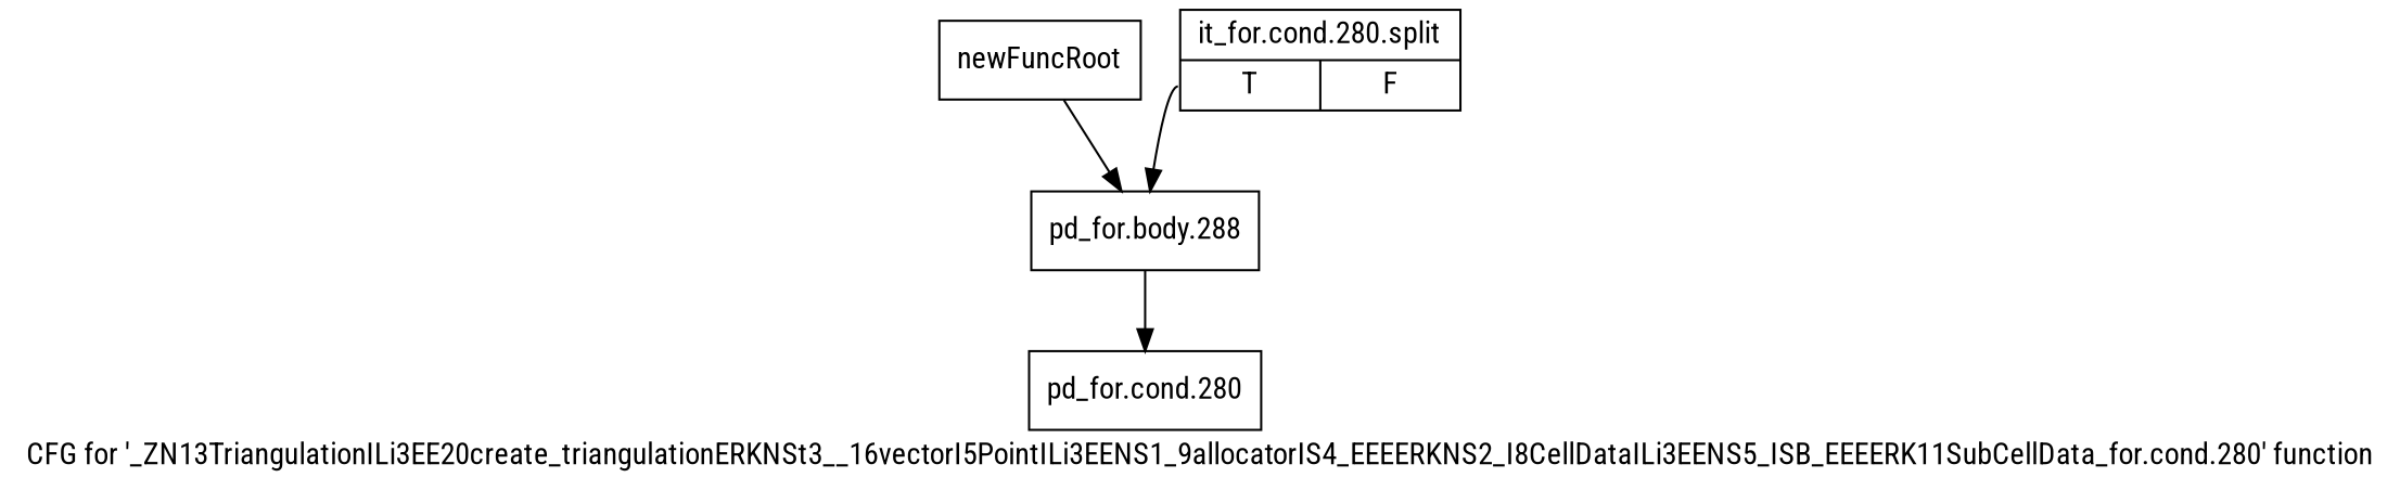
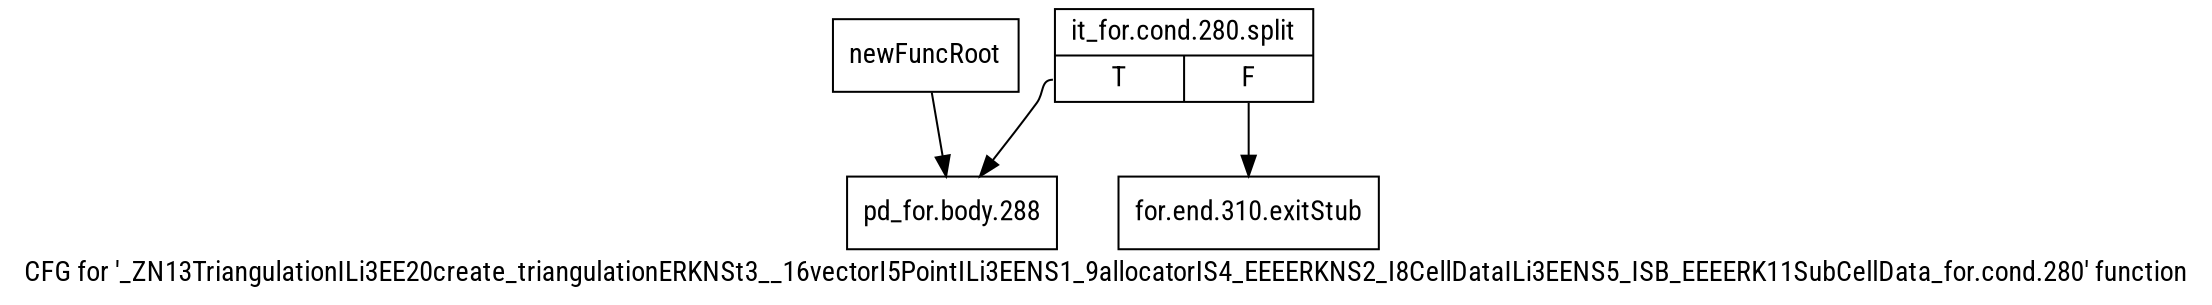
  digraph {
    fontname="Roboto Condensed"
    label="CFG for '_ZN13TriangulationILi3EE20create_triangulationERKNSt3__16vectorI5PointILi3EENS1_9allocatorIS4_EEEERKNS2_I8CellDataILi3EENS5_ISB_EEEERK11SubCellData_for.cond.280' function"
    node [fontname="Roboto Condensed" shape=record]
    edge [fontname="Roboto Condensed"]
    n1 [label="{newFuncRoot}"]
    n2 [label="{pd_for.body.288}"]
-   n3 [label="{pd_for.cond.280}"]
    n4 [label="{it_for.cond.280.split|{<s0>T|<s1>F}}"]
+   n5 [label="{for.end.310.exitStub}"]
    n1 -> n2
-   n2 -> n3
    n4 -> n2 [tailport=s0]
+   n4 -> n5 [tailport=s1]
  }
